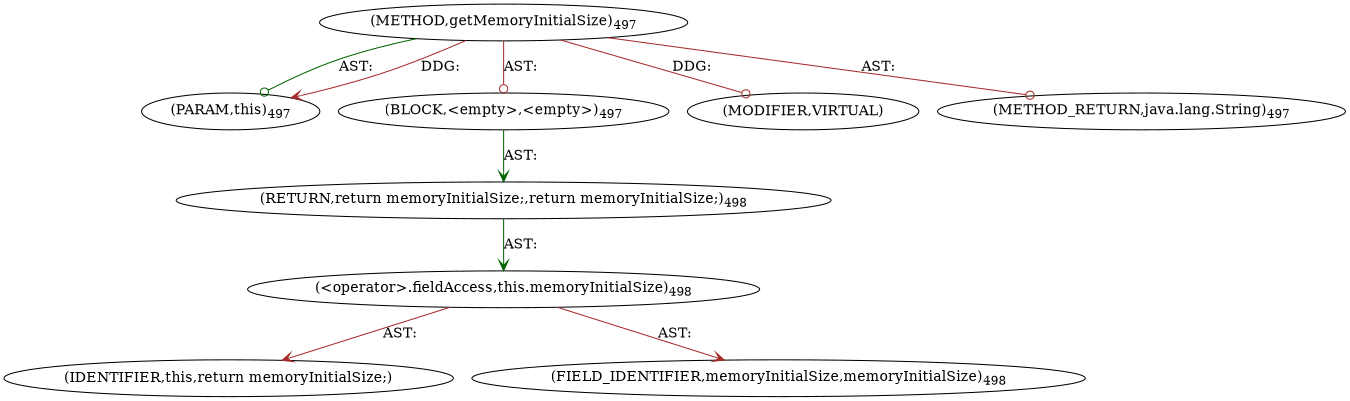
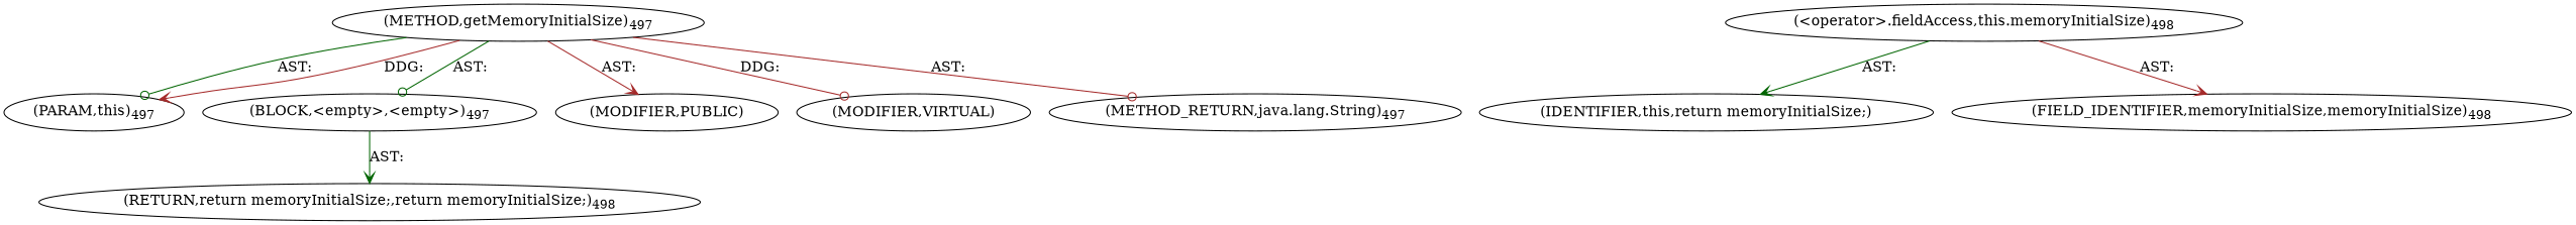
  digraph {
    edge [arrowhead=vee color=darkgreen]
    n1 [label=<(METHOD,getMemoryInitialSize)<SUB>497</SUB>>]
    n2 [label=<(PARAM,this)<SUB>497</SUB>>]
    n3 [label=<(BLOCK,&lt;empty&gt;,&lt;empty&gt;)<SUB>497</SUB>>]
+   n4 [label=<(MODIFIER,PUBLIC)>]
    n5 [label=<(MODIFIER,VIRTUAL)>]
    n6 [label=<(METHOD_RETURN,java.lang.String)<SUB>497</SUB>>]
    n7 [label=<(RETURN,return memoryInitialSize;,return memoryInitialSize;)<SUB>498</SUB>>]
    n8 [label=<(&lt;operator&gt;.fieldAccess,this.memoryInitialSize)<SUB>498</SUB>>]
    n9 [label=<(IDENTIFIER,this,return memoryInitialSize;)>]
    n10 [label=<(FIELD_IDENTIFIER,memoryInitialSize,memoryInitialSize)<SUB>498</SUB>>]
    n1 -> n2 [arrowhead=odot label="AST: "]
    n1 -> n2 [color=brown label="DDG: "]
-   n1 -> n3 [arrowhead=odot color=brown label="AST: "]
+   n1 -> n3 [arrowhead=odot label="AST: "]
+   n1 -> n4 [color=brown label="AST: "]
    n1 -> n5 [arrowhead=odot color=brown label="DDG: "]
    n1 -> n6 [arrowhead=odot color=brown label="AST: "]
    n3 -> n7 [label="AST: "]
-   n7 -> n8 [label="AST: "]
-   n8 -> n9 [color=brown label="AST: "]
+   n8 -> n9 [label="AST: "]
    n8 -> n10 [color=brown label="AST: "]
  }
